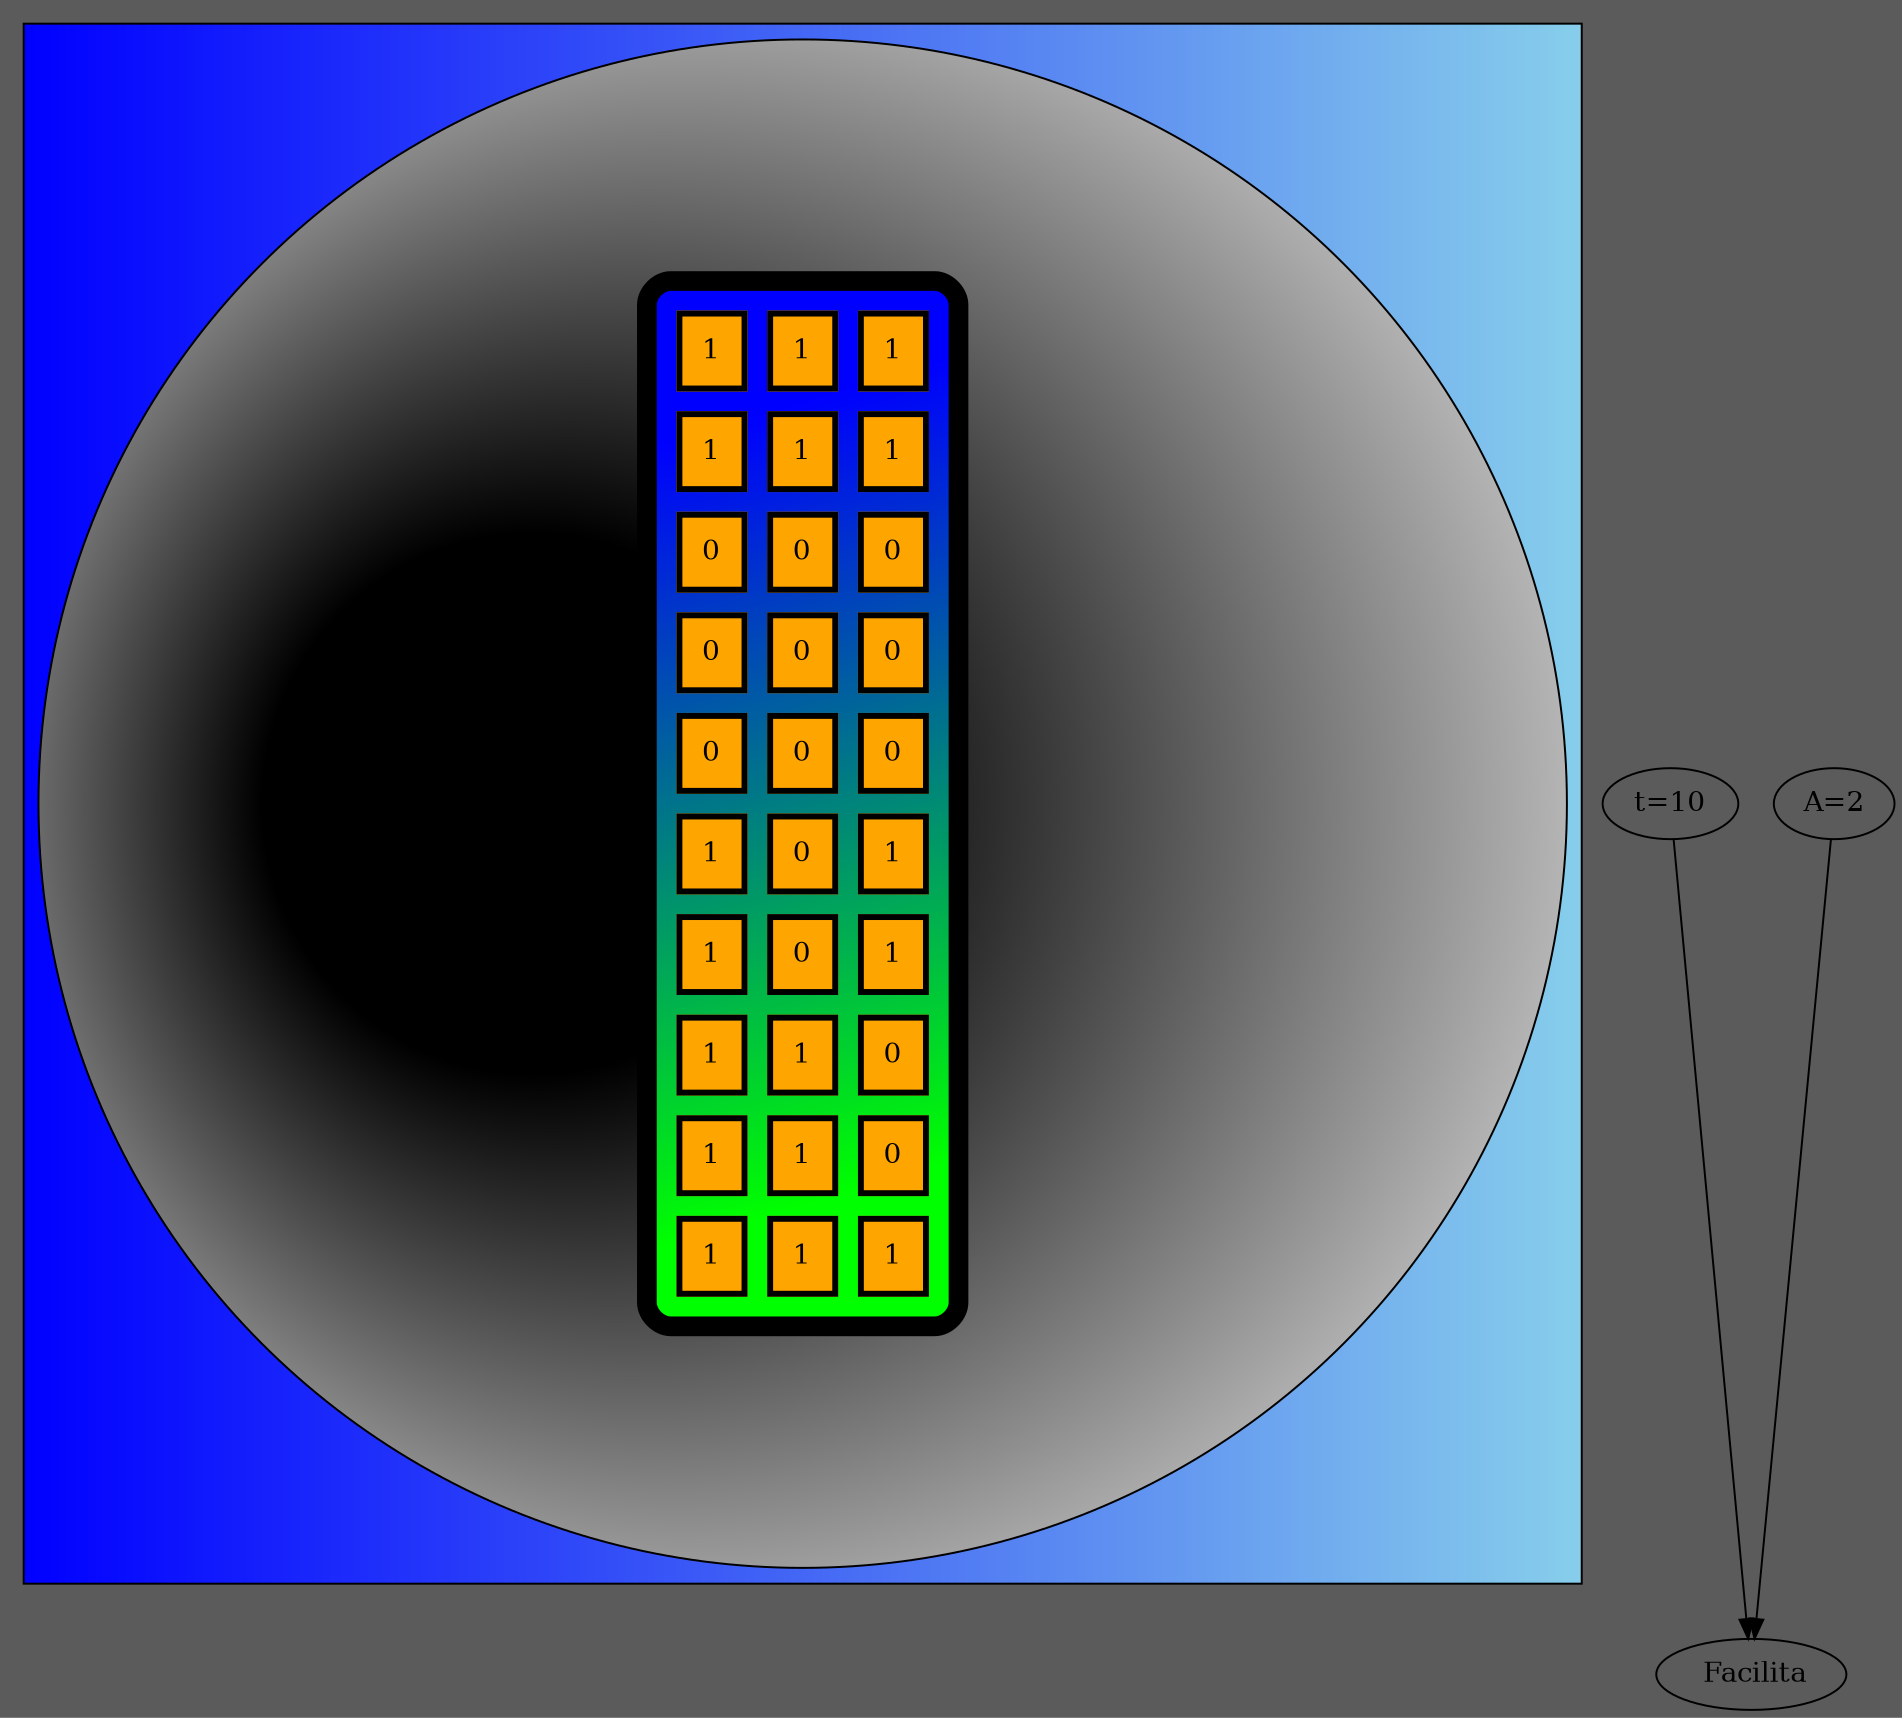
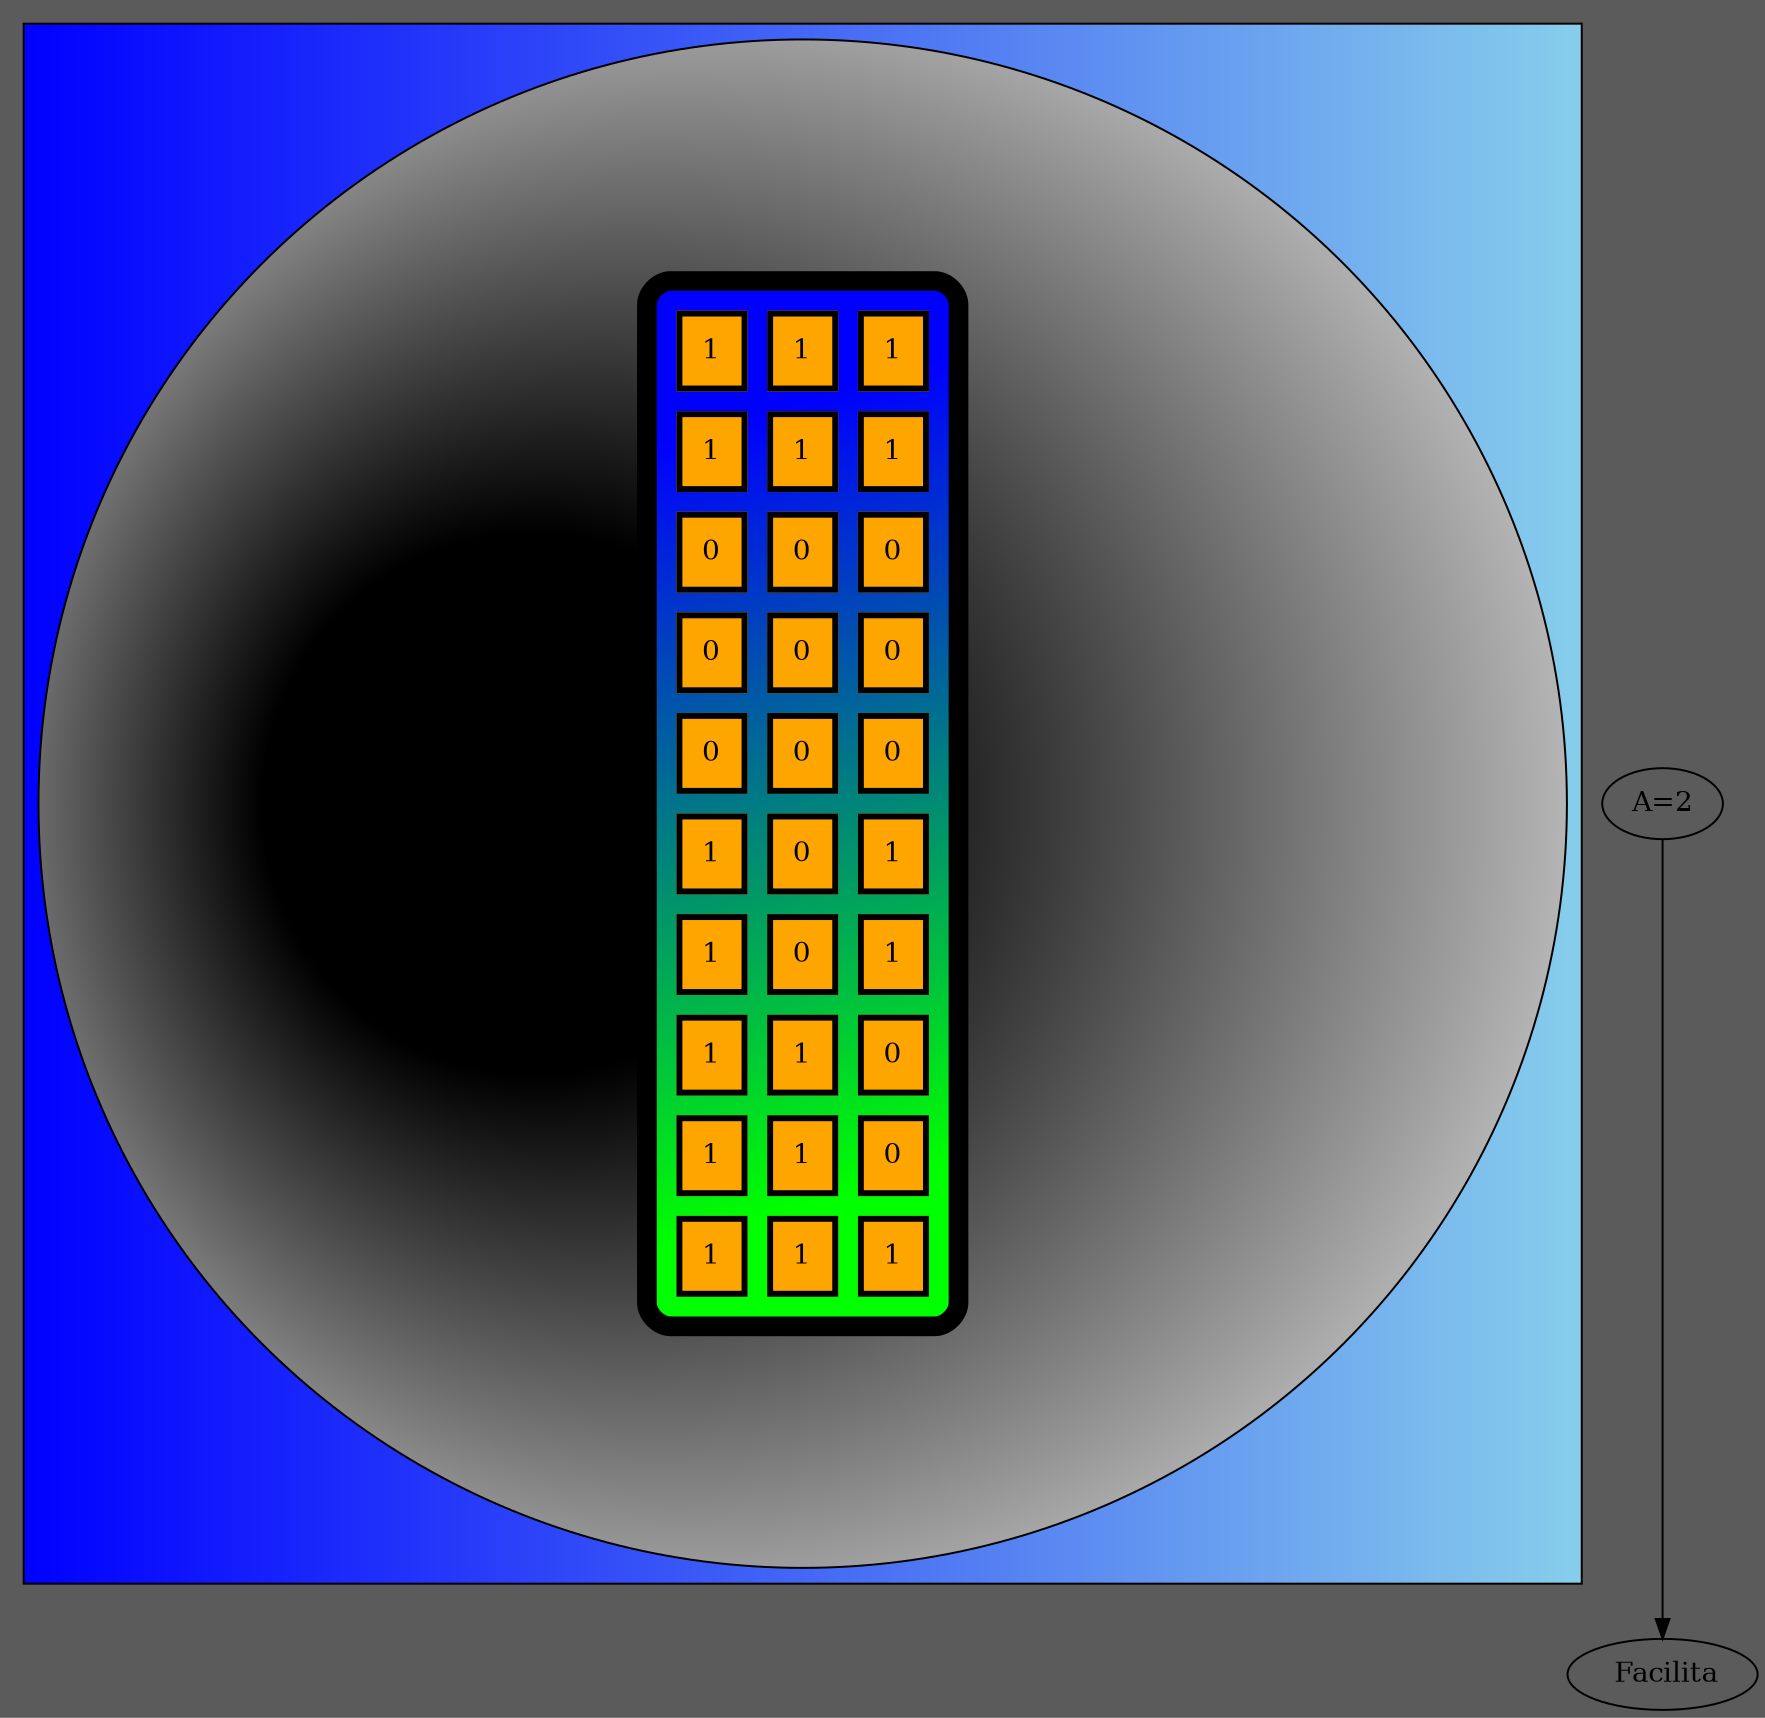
  digraph {
    bgcolor="#5b5b5b"
    style=filled
    n1 [fillcolor="black:white" gradientangle=180 label=<             <TABLE border="10" cellspacing="10" cellpadding="10" style="rounded" bgcolor="blue:green" gradientangle="315"> <TR><TD border="3"  bgcolor="orange" gradientangle="315">1</TD> <TD border="3"  bgcolor="orange" gradientangle="315">1</TD> <TD border="3"  bgcolor="orange" gradientangle="315">1</TD> </TR> <TR><TD border="3"  bgcolor="orange" gradientangle="315">1</TD> <TD border="3"  bgcolor="orange" gradientangle="315">1</TD> <TD border="3"  bgcolor="orange" gradientangle="315">1</TD> </TR> <TR><TD border="3"  bgcolor="orange" gradientangle="315">0</TD> <TD border="3"  bgcolor="orange" gradientangle="315">0</TD> <TD border="3"  bgcolor="orange" gradientangle="315">0</TD> </TR> <TR><TD border="3"  bgcolor="orange" gradientangle="315">0</TD> <TD border="3"  bgcolor="orange" gradientangle="315">0</TD> <TD border="3"  bgcolor="orange" gradientangle="315">0</TD> </TR> <TR><TD border="3"  bgcolor="orange" gradientangle="315">0</TD> <TD border="3"  bgcolor="orange" gradientangle="315">0</TD> <TD border="3"  bgcolor="orange" gradientangle="315">0</TD> </TR> <TR><TD border="3"  bgcolor="orange" gradientangle="315">1</TD> <TD border="3"  bgcolor="orange" gradientangle="315">0</TD> <TD border="3"  bgcolor="orange" gradientangle="315">1</TD> </TR> <TR><TD border="3"  bgcolor="orange" gradientangle="315">1</TD> <TD border="3"  bgcolor="orange" gradientangle="315">0</TD> <TD border="3"  bgcolor="orange" gradientangle="315">1</TD> </TR> <TR><TD border="3"  bgcolor="orange" gradientangle="315">1</TD> <TD border="3"  bgcolor="orange" gradientangle="315">1</TD> <TD border="3"  bgcolor="orange" gradientangle="315">0</TD> </TR> <TR><TD border="3"  bgcolor="orange" gradientangle="315">1</TD> <TD border="3"  bgcolor="orange" gradientangle="315">1</TD> <TD border="3"  bgcolor="orange" gradientangle="315">0</TD> </TR> <TR><TD border="3"  bgcolor="orange" gradientangle="315">1</TD> <TD border="3"  bgcolor="orange" gradientangle="315">1</TD> <TD border="3"  bgcolor="orange" gradientangle="315">1</TD>  </TR></TABLE>> shape=circle style=radial]
-   "t=10"
    " Facilita"
    n4 [label="A=2"]
    subgraph cluster_1 {
      fillcolor="blue:skyblue"
      n1
    }
-   "t=10" -> " Facilita"
    n4 -> " Facilita"
  }
